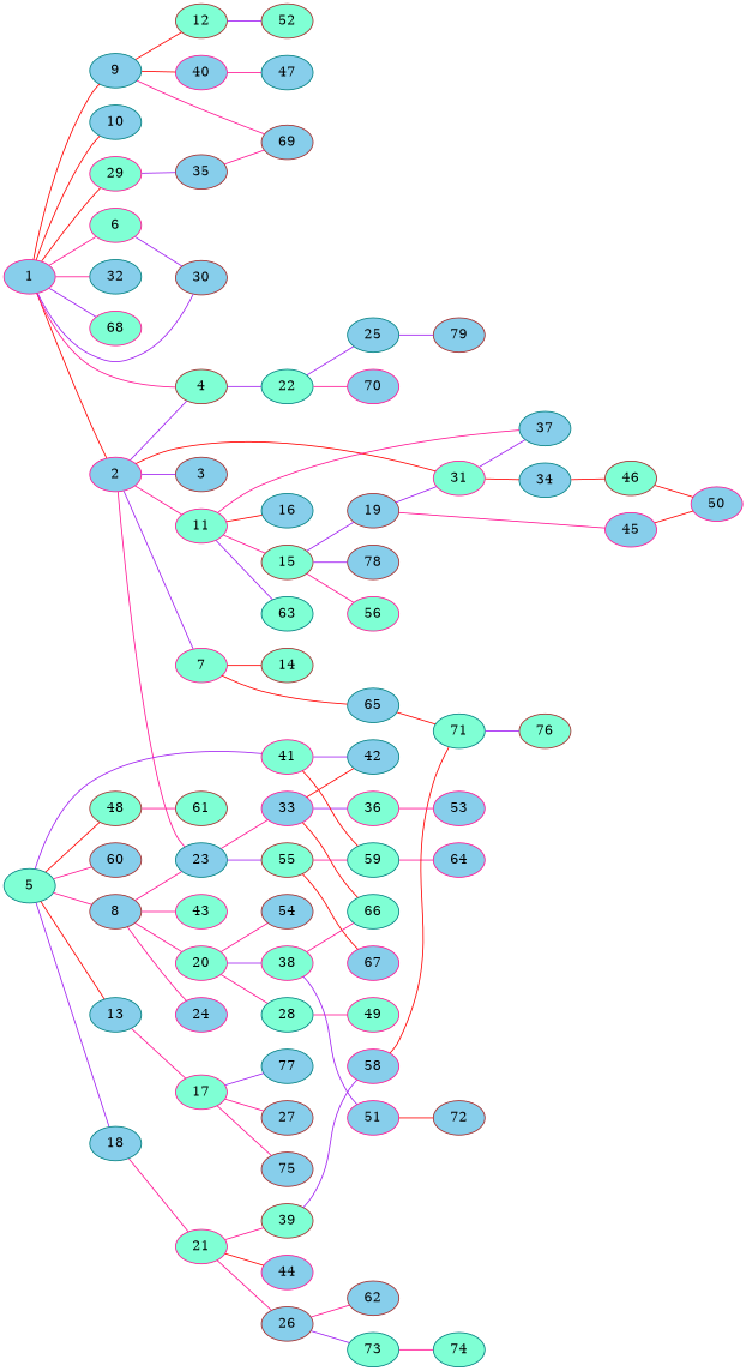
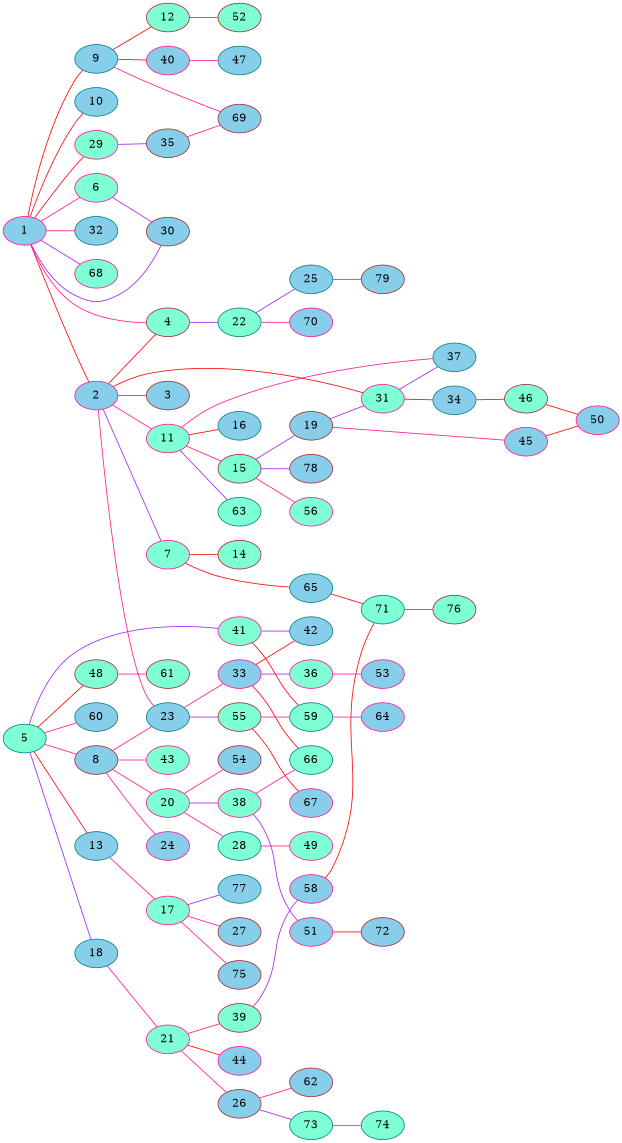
  graph {
    rankdir=LR
    node [color=deeppink fillcolor=skyblue style=filled]
    edge [color=deeppink]
    1
    2
    4 [color=brown fillcolor=aquamarine]
    6 [fillcolor=aquamarine]
    9 [color=teal]
    10 [color=teal]
    29 [fillcolor=aquamarine]
    30 [color=brown]
    32 [color=teal]
    68 [fillcolor=aquamarine]
    3 [color=brown]
    7 [fillcolor=aquamarine]
    11 [fillcolor=aquamarine]
    23 [color=teal]
    31 [fillcolor=aquamarine]
    22 [color=teal fillcolor=aquamarine]
    12 [color=brown fillcolor=aquamarine]
    40
    69 [color=brown]
    35 [color=brown]
    14 [color=brown fillcolor=aquamarine]
    65 [color=teal]
    15 [color=brown fillcolor=aquamarine]
    16 [color=teal]
    37 [color=teal]
    63 [color=teal fillcolor=aquamarine]
    33
    55 [color=brown fillcolor=aquamarine]
    34 [color=teal]
    5 [color=teal fillcolor=aquamarine]
    8 [color=brown]
    13 [color=teal]
    18 [color=teal]
    41 [fillcolor=aquamarine]
    48 [color=brown fillcolor=aquamarine]
-   60 [color=brown]
+   60 [color=teal]
    25 [color=teal]
    70
    20 [fillcolor=aquamarine]
    24
    43 [fillcolor=aquamarine]
    17 [fillcolor=aquamarine]
    21 [fillcolor=aquamarine]
    42 [color=teal]
    59 [color=teal fillcolor=aquamarine]
    61 [color=brown fillcolor=aquamarine]
    71 [color=teal fillcolor=aquamarine]
    28 [color=teal fillcolor=aquamarine]
    38 [fillcolor=aquamarine]
    54 [color=brown]
    52 [color=brown fillcolor=aquamarine]
    47 [color=teal]
    19 [color=brown]
    56 [fillcolor=aquamarine]
    78 [color=brown]
    27 [color=brown]
    75 [color=brown]
    77 [color=teal]
    45
    26 [color=brown]
    39 [color=brown fillcolor=aquamarine]
    44
    50
    49 [fillcolor=aquamarine]
    66 [color=teal fillcolor=aquamarine]
    51
    62 [color=brown]
    73 [color=teal fillcolor=aquamarine]
    58
    79 [color=brown]
    36 [fillcolor=aquamarine]
    67
    74 [color=teal fillcolor=aquamarine]
    46 [color=brown fillcolor=aquamarine]
    53
    72 [color=brown]
    64
    76 [color=brown fillcolor=aquamarine]
    1 -- 2 [color=red]
    1 -- 4
    1 -- 6
    1 -- 9 [color=red]
    1 -- 10 [color=red]
    1 -- 29 [color=red]
    1 -- 30 [color=purple]
    1 -- 32
    1 -- 68 [color=purple]
-   2 -- 4 [color=purple]
+   2 -- 4 [color=red]
    2 -- 3 [color=purple]
    2 -- 7 [color=purple]
    2 -- 11
    2 -- 23
    2 -- 31 [color=red]
    4 -- 22 [color=purple]
    6 -- 30 [color=purple]
    9 -- 12 [color=red]
    9 -- 40 [color=red]
    9 -- 69
    29 -- 35 [color=purple]
    7 -- 14 [color=red]
    7 -- 65 [color=red]
    11 -- 15
    11 -- 16 [color=red]
    11 -- 37
    11 -- 63 [color=purple]
    23 -- 33
    23 -- 55 [color=purple]
    31 -- 37 [color=purple]
    31 -- 34 [color=red]
    22 -- 25 [color=purple]
    22 -- 70
    12 -- 52 [color=purple]
    40 -- 47
    35 -- 69
    65 -- 71 [color=red]
    15 -- 19 [color=purple]
    15 -- 56
    15 -- 78 [color=purple]
    33 -- 42 [color=red]
    33 -- 66 [color=red]
    33 -- 36 [color=purple]
    55 -- 59
    55 -- 67 [color=red]
    34 -- 46 [color=red]
    5 -- 8
    5 -- 13 [color=red]
    5 -- 18 [color=purple]
    5 -- 41 [color=purple]
    5 -- 48 [color=red]
    5 -- 60
    8 -- 23
    8 -- 20
    8 -- 24
    8 -- 43
    13 -- 17
    18 -- 21
    41 -- 42 [color=purple]
    41 -- 59 [color=red]
    48 -- 61
    25 -- 79 [color=purple]
    20 -- 28
    20 -- 38 [color=purple]
    20 -- 54
    17 -- 27
    17 -- 75
    17 -- 77 [color=purple]
    21 -- 26
    21 -- 39
    21 -- 44 [color=red]
    59 -- 64
    71 -- 76 [color=purple]
    28 -- 49
    38 -- 66
    38 -- 51 [color=purple]
    19 -- 31 [color=purple]
    19 -- 45
    45 -- 50 [color=red]
    26 -- 62
    26 -- 73 [color=purple]
    39 -- 58 [color=purple]
    51 -- 72 [color=red]
    73 -- 74
    58 -- 71 [color=red]
    36 -- 53
    46 -- 50 [color=red]
  }
